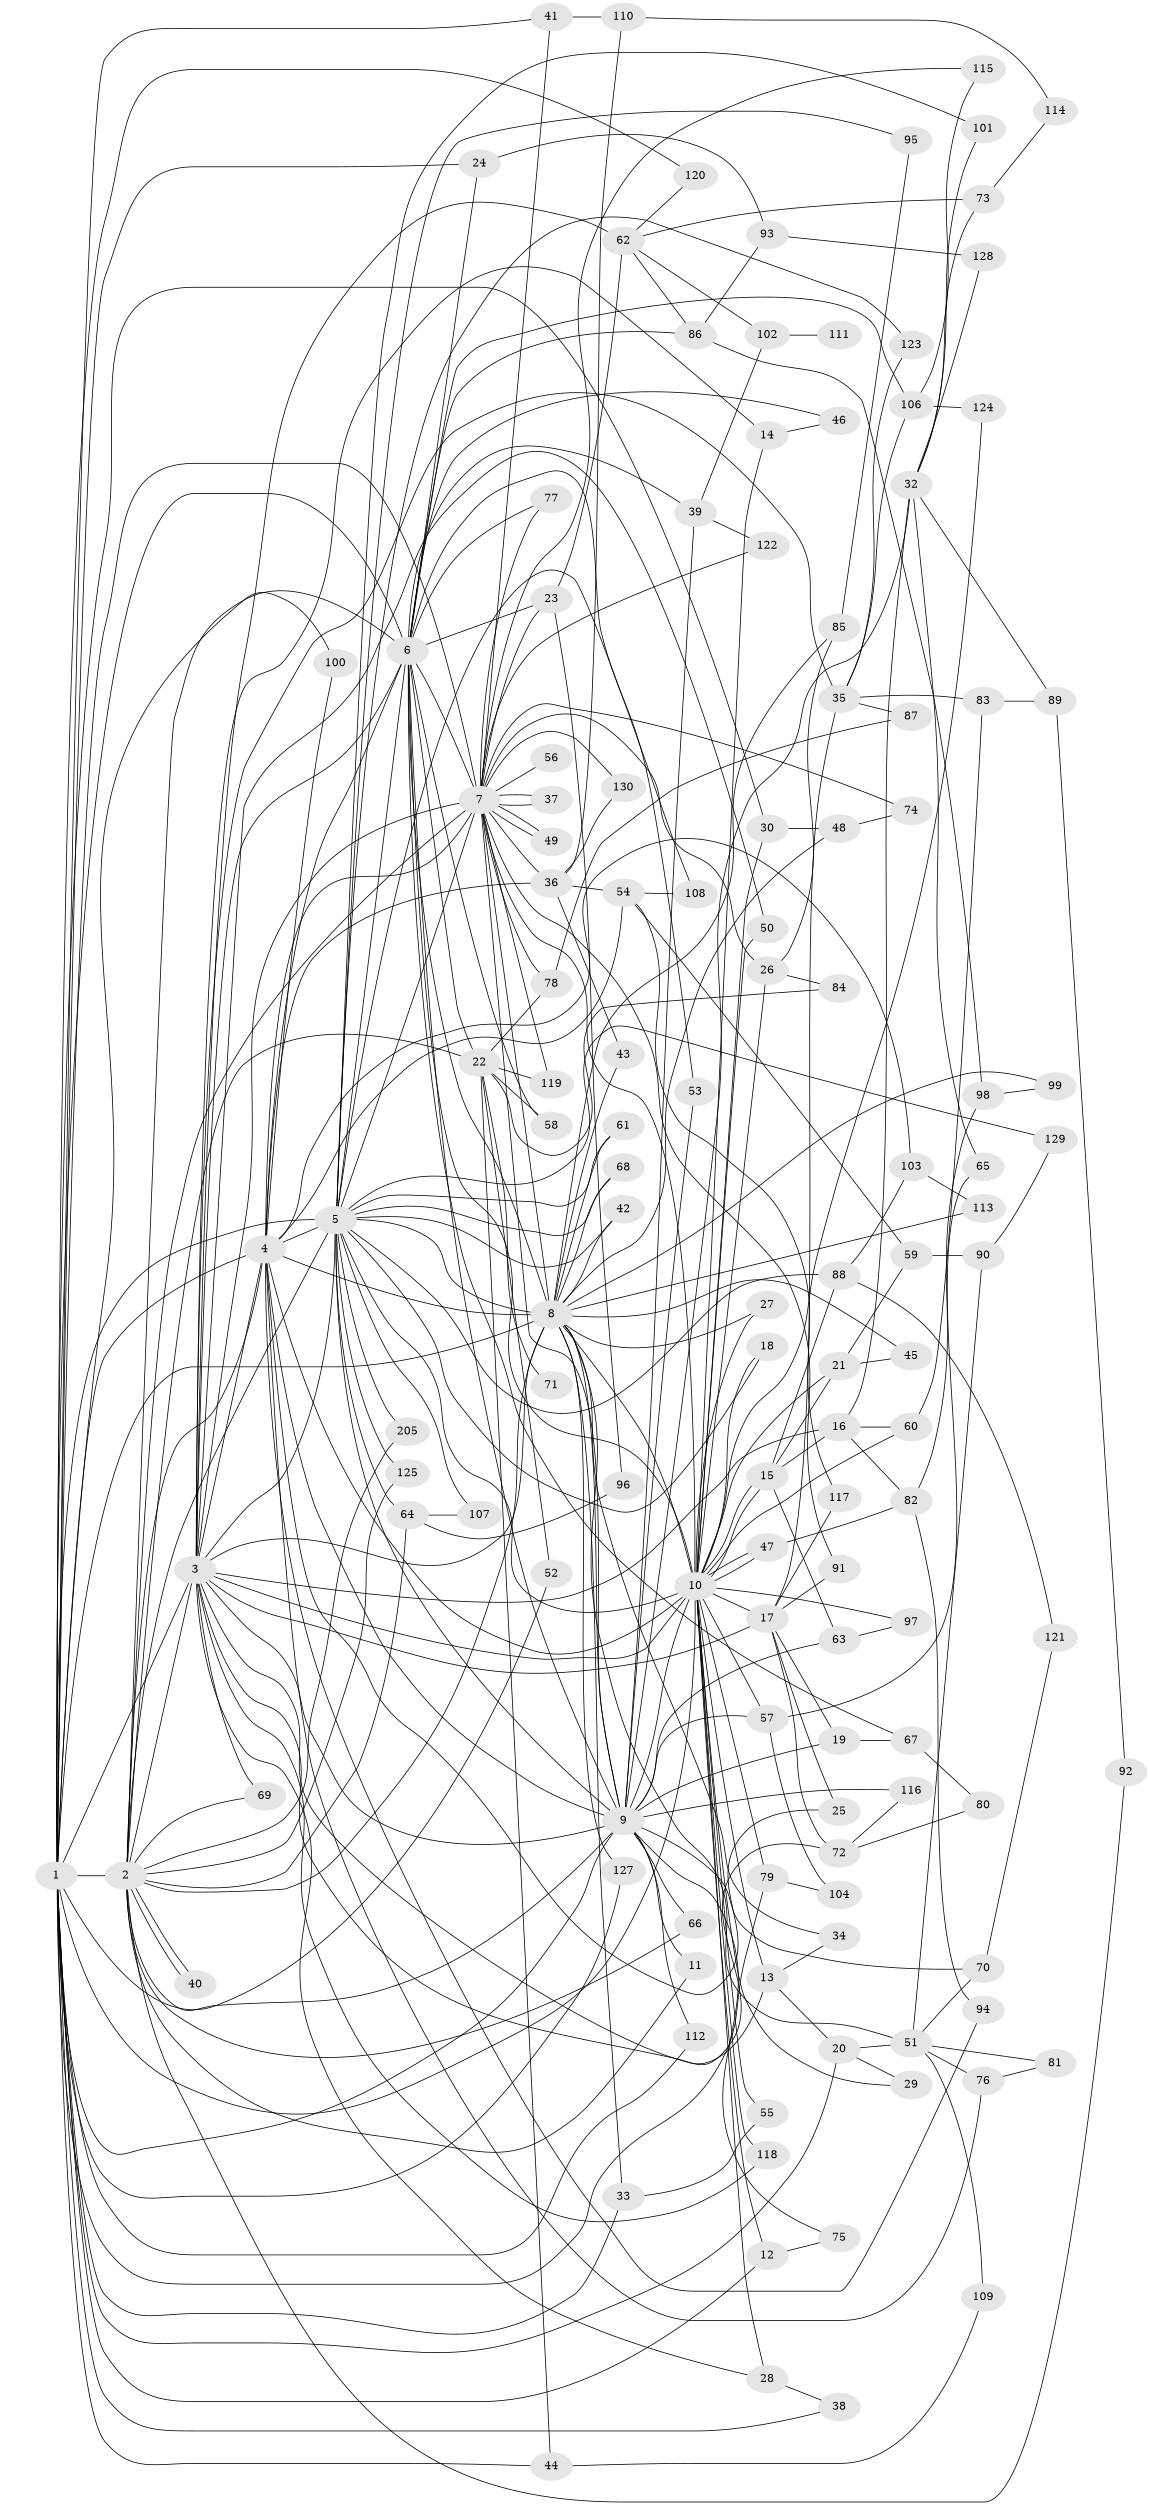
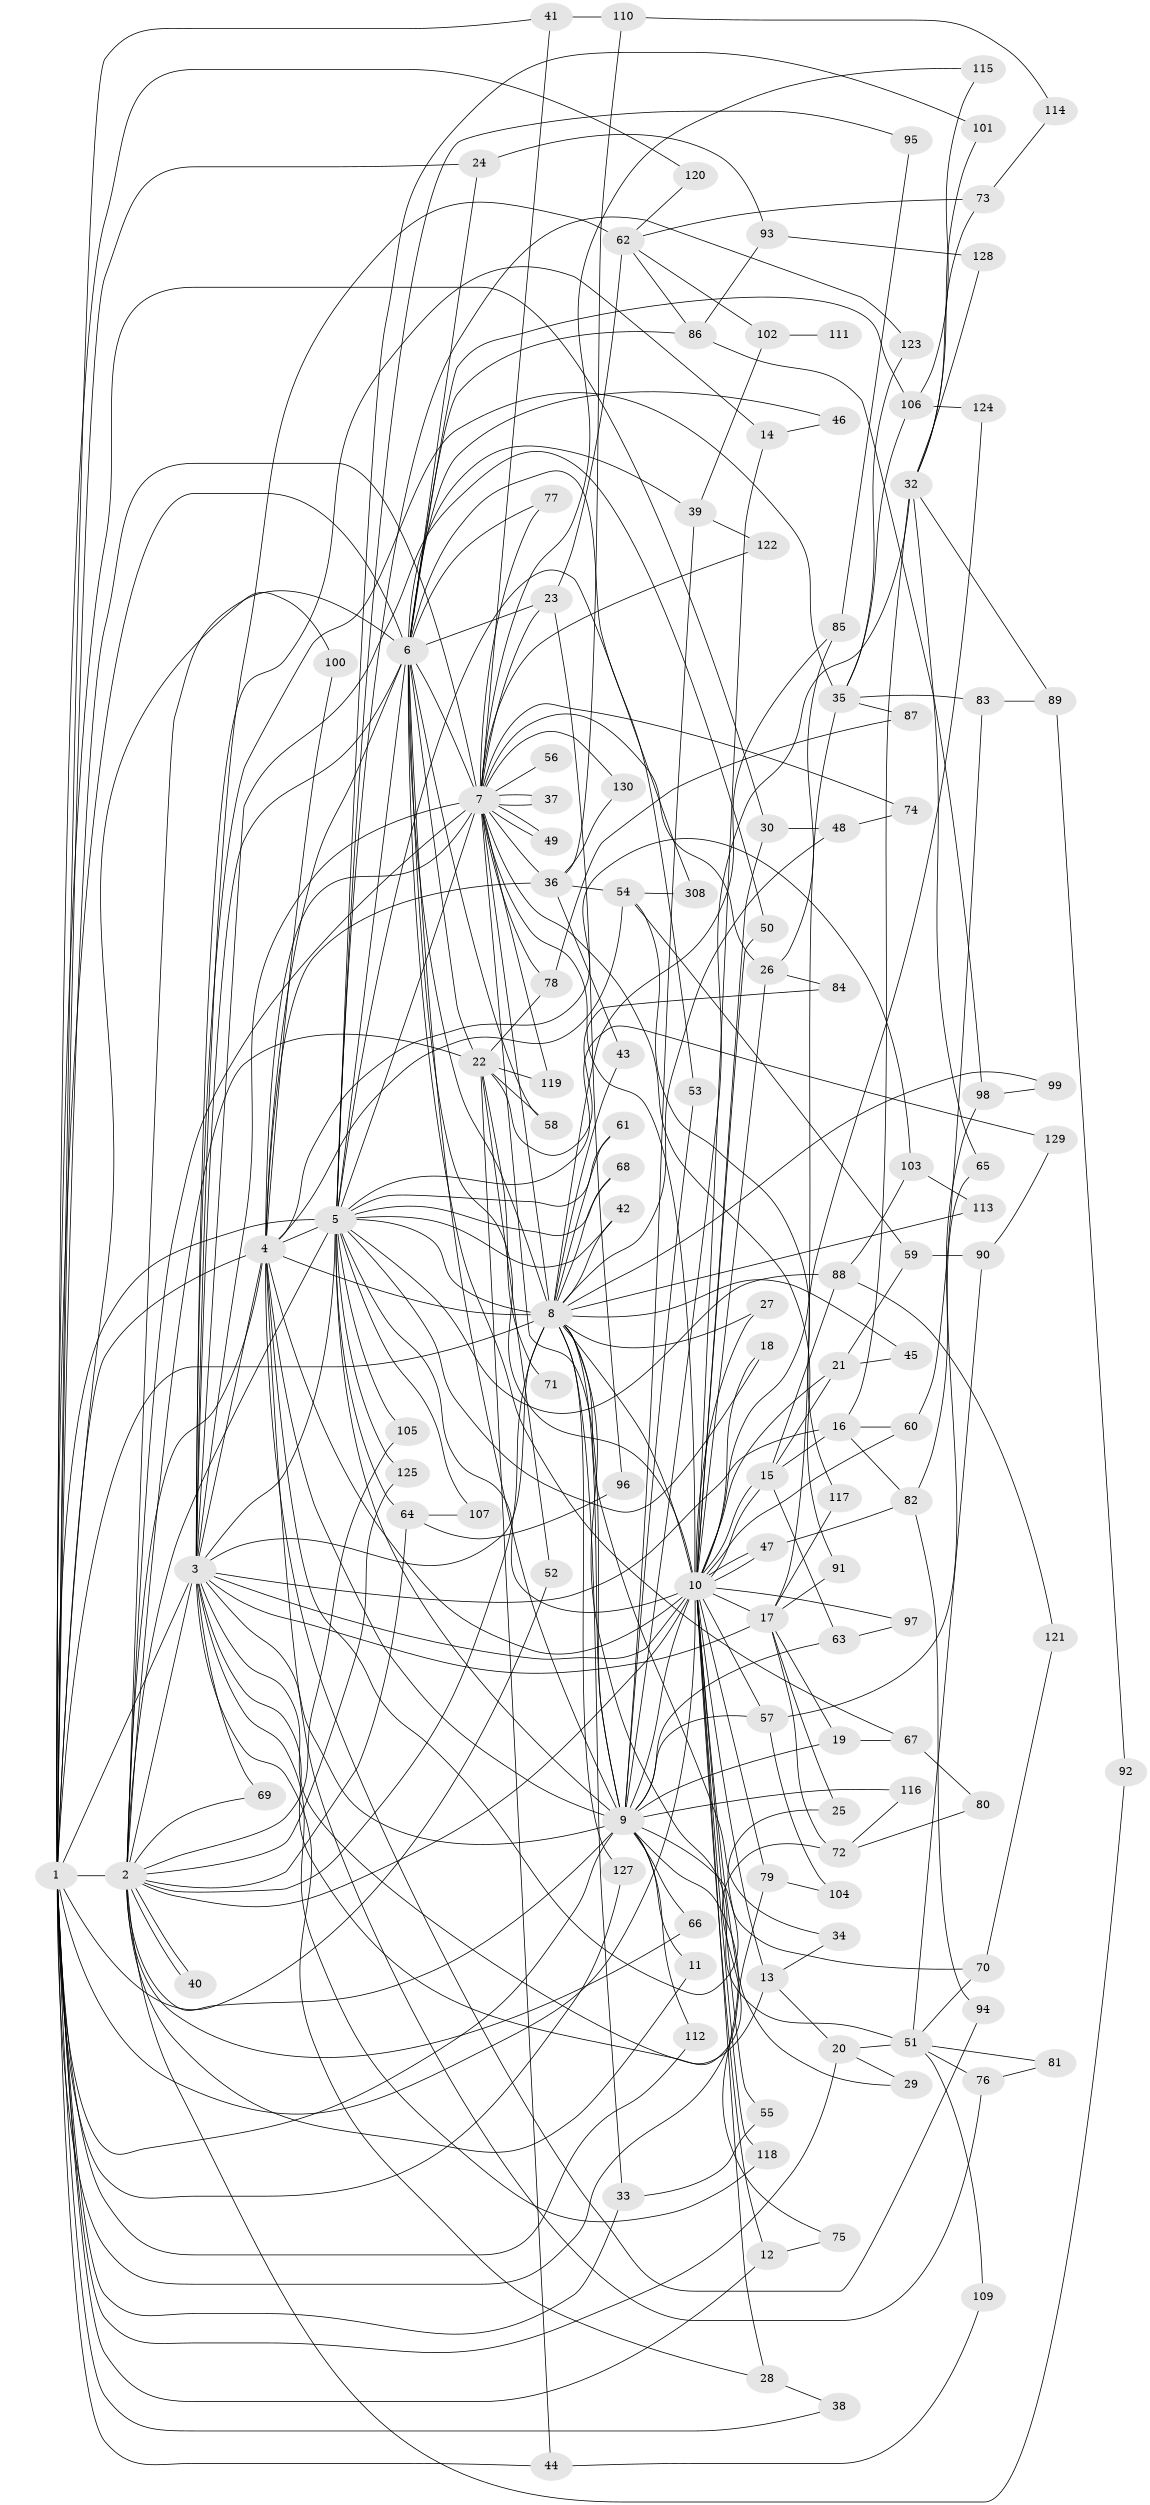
  graph {
    rankdir=LR
    node [color=gray90 style=filled]
    1
    2
    3
    4
    5
    6
    7
    8
    9
    10
    12
    20
    24
    30
    33
    38
    41
    44
    52
    79
    100
    112
    120
    127
    11
    22
    40
    64
    66
    69
    92
-   105 [label=205]
+   105
    125
    13
    14
    16
    17
    28
    35
    50
    62
    72
    118
    25
    36
    54
    76
    94
    103
    18
    42
    61
    68
    88
    95
    101
    107
-   108
+   108 [label=308]
    123
    129
    23
    39
    46
    53
    58
    67
    77
    86
    106
    26
    37
    49
    56
    74
    78
    91
    115
    119
    122
    130
    27
    34
    43
    45
    48
    51
    85
    99
    113
    19
    32
    57
    63
    70
    75
    116
    15
    21
    29
    47
    55
    60
    97
    124
    93
    110
    109
    104
    71
    84
    96
    82
    117
    83
    87
    73
    102
    80
    59
    81
    121
    98
    90
    65
    89
    128
    114
    111
    1 -- 2
    1 -- 3
    1 -- 4
    1 -- 5
    1 -- 6
    1 -- 7
    1 -- 8
    1 -- 9
    1 -- 10
    1 -- 12
    1 -- 20
    1 -- 24
    1 -- 30
    1 -- 33
    1 -- 38
    1 -- 41
    1 -- 44
    1 -- 52
    1 -- 79
    1 -- 100
    1 -- 112
    1 -- 120
    1 -- 127
    2 -- 3
    2 -- 4
    2 -- 5
    2 -- 6
    2 -- 7
    2 -- 8
    2 -- 9
+   2 -- 10
    2 -- 11
    2 -- 22
    2 -- 40
    2 -- 40
    2 -- 64
    2 -- 66
    2 -- 69
    2 -- 92
    2 -- 105
    2 -- 125
    3 -- 4
    3 -- 5
    3 -- 6
    3 -- 7
    3 -- 8
    3 -- 9
    3 -- 10
    3 -- 69
    3 -- 13
    3 -- 14
    3 -- 16
    3 -- 17
    3 -- 28
    3 -- 35
    3 -- 50
    3 -- 62
    3 -- 72
    3 -- 118
    4 -- 5
    4 -- 6
    4 -- 7
    4 -- 8
    4 -- 9
    4 -- 10
    4 -- 100
    4 -- 25
    4 -- 36
    4 -- 54
    4 -- 76
    4 -- 94
    4 -- 103
    5 -- 6
    5 -- 7
    5 -- 8
    5 -- 9
    5 -- 10
    5 -- 64
    5 -- 105
    5 -- 125
    5 -- 18
    5 -- 42
    5 -- 61
    5 -- 68
    5 -- 88
    5 -- 95
    5 -- 101
    5 -- 107
    5 -- 108
    5 -- 123
    5 -- 129
    6 -- 7
    6 -- 8
    6 -- 9
    6 -- 10
    6 -- 24
    6 -- 22
    6 -- 23
    6 -- 39
    6 -- 46
    6 -- 53
    6 -- 58
    6 -- 67
    6 -- 77
    6 -- 86
    6 -- 106
    7 -- 8
    7 -- 9
    7 -- 10
    7 -- 41
    7 -- 36
    7 -- 23
    7 -- 77
    7 -- 26
    7 -- 37
    7 -- 37
    7 -- 49
    7 -- 49
    7 -- 56
    7 -- 74
    7 -- 78
    7 -- 91
    7 -- 115
    7 -- 119
    7 -- 122
    7 -- 130
    8 -- 9
    8 -- 10
    8 -- 33
    8 -- 127
    8 -- 42
    8 -- 61
    8 -- 68
    8 -- 27
    8 -- 34
    8 -- 43
    8 -- 45
    8 -- 48
    8 -- 51
    8 -- 85
    8 -- 99
    8 -- 113
    9 -- 10
    9 -- 112
    9 -- 11
    9 -- 66
    9 -- 39
    9 -- 53
    9 -- 19
    9 -- 32
    9 -- 57
    9 -- 63
    9 -- 70
    9 -- 75
    9 -- 116
    10 -- 12
    10 -- 30
    10 -- 79
    10 -- 13
    10 -- 14
    10 -- 17
    10 -- 28
    10 -- 50
    10 -- 118
    10 -- 18
    10 -- 26
    10 -- 27
    10 -- 57
    10 -- 15
    10 -- 15
    10 -- 21
    10 -- 29
    10 -- 47
    10 -- 47
    10 -- 55
    10 -- 60
    10 -- 97
    10 -- 124
    12 -- 75
    20 -- 51
    20 -- 29
    24 -- 93
    30 -- 48
    33 -- 55
    41 -- 110
    44 -- 109
    79 -- 104
    22 -- 44
    22 -- 52
    22 -- 58
    22 -- 78
    22 -- 119
    22 -- 71
    22 -- 84
    64 -- 107
    64 -- 96
    13 -- 20
    13 -- 34
    14 -- 46
    16 -- 32
    16 -- 60
    16 -- 82
    17 -- 35
    17 -- 72
    17 -- 25
    17 -- 91
    17 -- 19
    17 -- 117
    28 -- 38
    35 -- 123
    35 -- 106
    35 -- 83
    35 -- 87
    62 -- 120
    62 -- 86
    62 -- 73
    62 -- 102
    72 -- 116
    72 -- 80
    36 -- 54
    36 -- 130
    36 -- 43
    36 -- 110
    54 -- 108
    54 -- 117
    54 -- 59
    76 -- 81
    103 -- 113
    88 -- 103
    88 -- 121
    23 -- 62
    23 -- 96
    39 -- 122
    39 -- 102
    67 -- 80
    86 -- 93
    86 -- 98
    106 -- 115
    106 -- 124
    26 -- 85
    26 -- 84
    78 -- 87
    48 -- 74
    51 -- 76
    51 -- 70
    51 -- 109
    51 -- 81
    51 -- 90
    85 -- 95
    19 -- 67
    32 -- 101
    32 -- 73
    32 -- 65
    32 -- 89
    32 -- 128
    57 -- 104
    57 -- 65
    63 -- 97
    70 -- 121
    15 -- 16
    15 -- 88
    15 -- 63
    15 -- 21
    21 -- 45
    21 -- 59
    47 -- 82
    60 -- 83
    93 -- 128
    110 -- 114
    82 -- 94
    82 -- 98
    83 -- 89
    73 -- 114
    102 -- 111
    59 -- 90
    98 -- 99
    90 -- 129
    89 -- 92
  }
